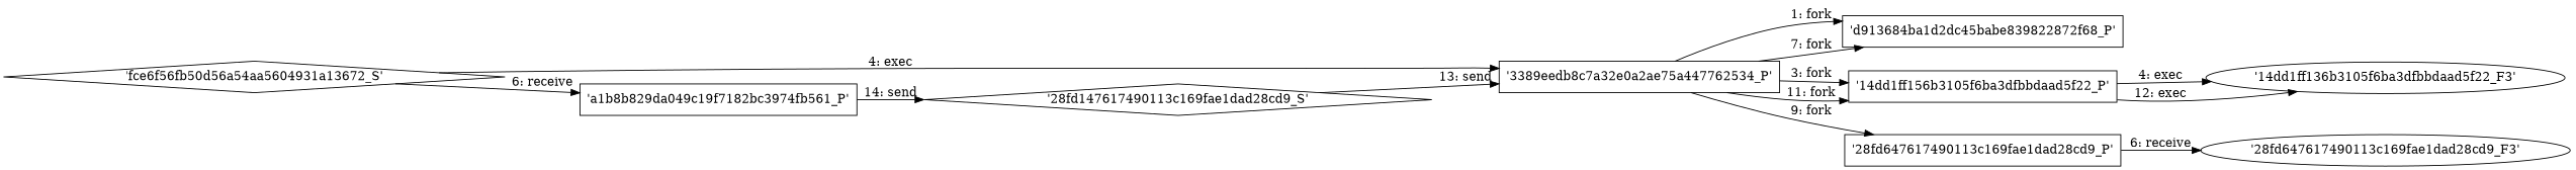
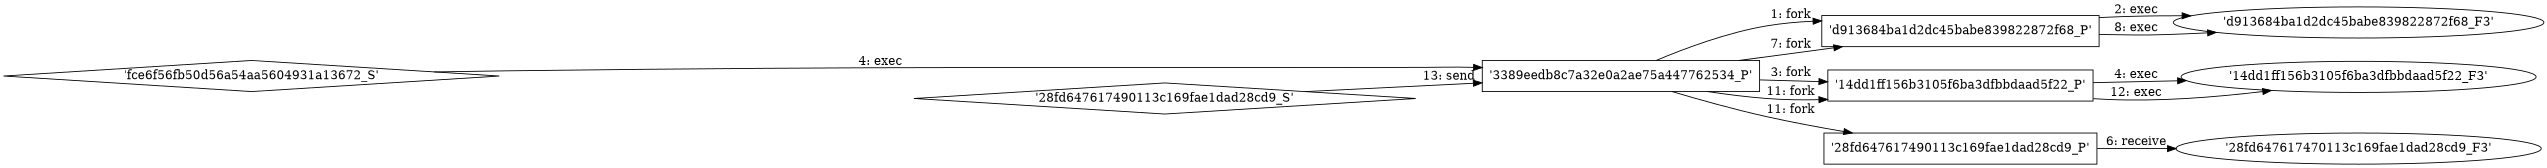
  digraph {
    engine=neato
    fixedsize=false
    fontsize=10
    nodesep=0.3
    rankdir=LR
    ranksep=0
    splines=true
    node [node_type=Process shape=box]
    "'3389eedb8c7a32e0a2ae75a447762534_P'"
    "'d913684ba1d2dc45babe839822872f68_P'"
    "'14dd1ff156b3105f6ba3dfbbdaad5f22_P'"
    "'28fd647617490113c169fae1dad28cd9_P'"
-   "'14dd1ff156b3105f6ba3dfbbdaad5f22_F3'" [node_type=File shape=ellipse label="'14dd1ff136b3105f6ba3dfbbdaad5f22_F3'"]
-   "'28fd647617490113c169fae1dad28cd9_F3'" [node_type=File shape=ellipse]
-   "'28fd647617490113c169fae1dad28cd9_S'" [node_type=Socket shape=diamond label="'28fd147617490113c169fae1dad28cd9_S'"]
+   "'d913684ba1d2dc45babe839822872f68_F3'" [node_type=File shape=ellipse]
+   "'14dd1ff156b3105f6ba3dfbbdaad5f22_F3'" [node_type=File shape=ellipse]
+   "'28fd647617490113c169fae1dad28cd9_F3'" [node_type=File shape=ellipse label="'28fd647617470113c169fae1dad28cd9_F3'"]
+   "'28fd647617490113c169fae1dad28cd9_S'" [node_type=Socket shape=diamond]
    "'fce6f56fb50d56a54aa5604931a13672_S'" [node_type=Socket shape=diamond]
-   "'a1b8b829da049c19f7182bc3974fb561_P'"
    "'3389eedb8c7a32e0a2ae75a447762534_P'" -> "'d913684ba1d2dc45babe839822872f68_P'" [label="1: fork"]
    "'3389eedb8c7a32e0a2ae75a447762534_P'" -> "'d913684ba1d2dc45babe839822872f68_P'" [label="7: fork"]
    "'3389eedb8c7a32e0a2ae75a447762534_P'" -> "'14dd1ff156b3105f6ba3dfbbdaad5f22_P'" [label="3: fork"]
    "'3389eedb8c7a32e0a2ae75a447762534_P'" -> "'14dd1ff156b3105f6ba3dfbbdaad5f22_P'" [label="11: fork"]
-   "'3389eedb8c7a32e0a2ae75a447762534_P'" -> "'28fd647617490113c169fae1dad28cd9_P'" [label="9: fork"]
+   "'3389eedb8c7a32e0a2ae75a447762534_P'" -> "'28fd647617490113c169fae1dad28cd9_P'" [label="11: fork"]
+   "'d913684ba1d2dc45babe839822872f68_P'" -> "'d913684ba1d2dc45babe839822872f68_F3'" [label="2: exec"]
+   "'d913684ba1d2dc45babe839822872f68_P'" -> "'d913684ba1d2dc45babe839822872f68_F3'" [label="8: exec"]
    "'14dd1ff156b3105f6ba3dfbbdaad5f22_P'" -> "'14dd1ff156b3105f6ba3dfbbdaad5f22_F3'" [label="4: exec"]
    "'14dd1ff156b3105f6ba3dfbbdaad5f22_P'" -> "'14dd1ff156b3105f6ba3dfbbdaad5f22_F3'" [label="12: exec"]
    "'28fd647617490113c169fae1dad28cd9_P'" -> "'28fd647617490113c169fae1dad28cd9_F3'" [label="6: receive"]
    "'28fd647617490113c169fae1dad28cd9_S'" -> "'3389eedb8c7a32e0a2ae75a447762534_P'" [label="13: send"]
    "'fce6f56fb50d56a54aa5604931a13672_S'" -> "'3389eedb8c7a32e0a2ae75a447762534_P'" [label="4: exec"]
-   "'fce6f56fb50d56a54aa5604931a13672_S'" -> "'a1b8b829da049c19f7182bc3974fb561_P'" [label="6: receive"]
-   "'a1b8b829da049c19f7182bc3974fb561_P'" -> "'28fd647617490113c169fae1dad28cd9_S'" [label="14: send"]
  }
